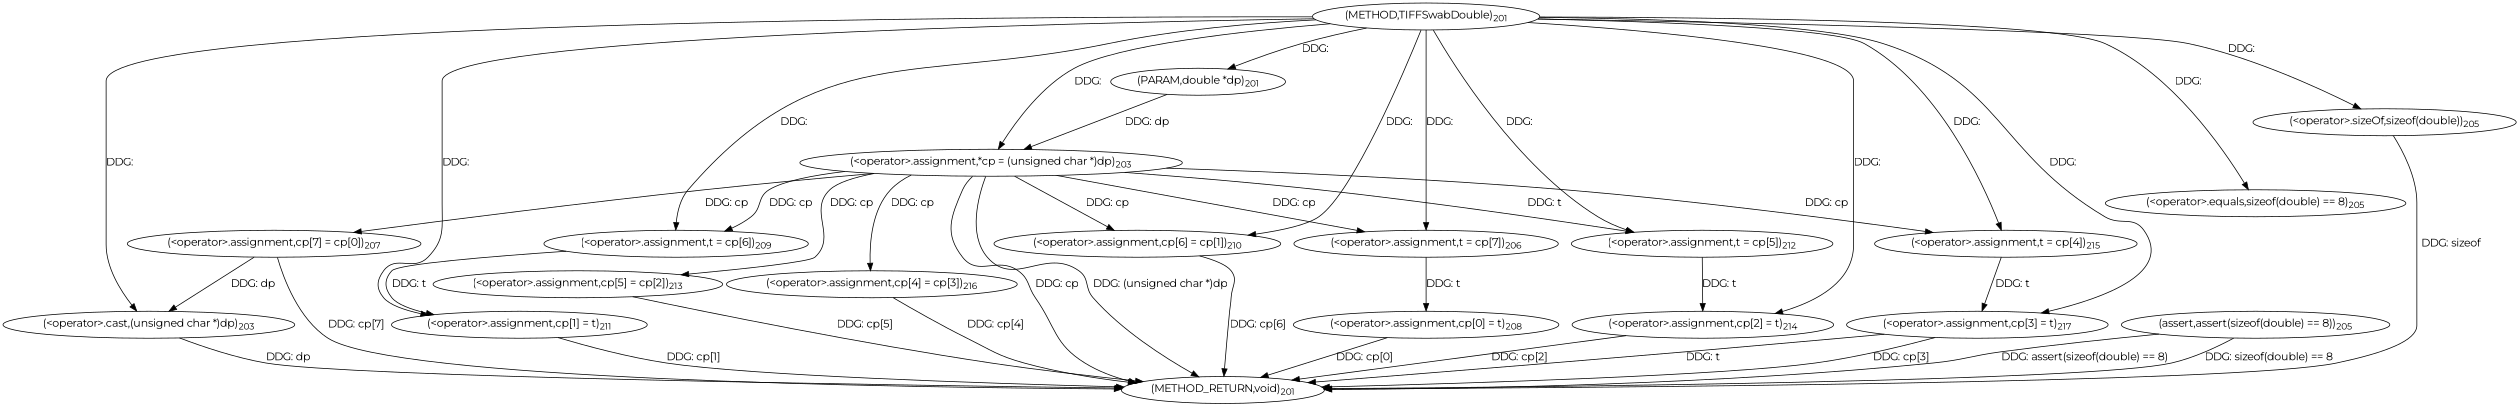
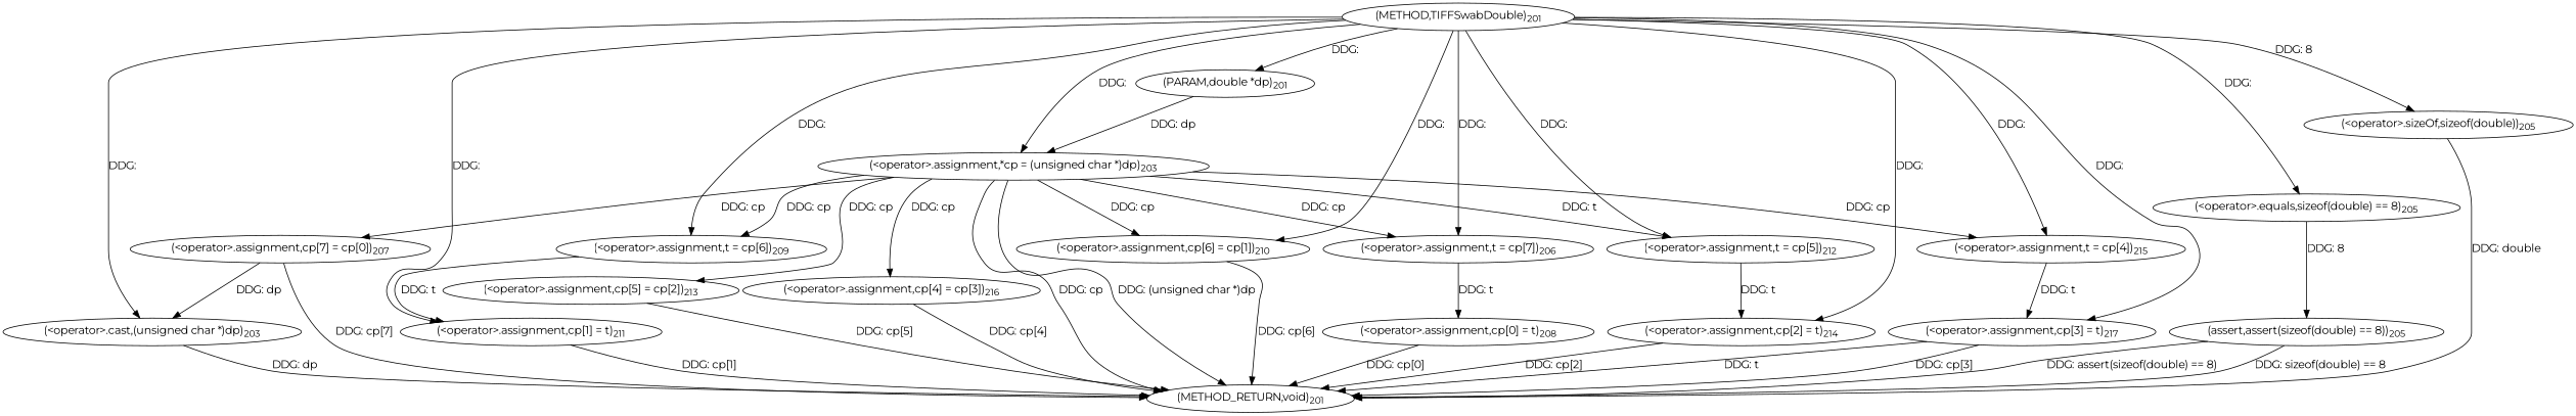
  digraph {
    fontname=Montserrat
    node [fontname=Montserrat]
    edge [fontname=Montserrat]
    n1 [label=<(METHOD,TIFFSwabDouble)<SUB>201</SUB>>]
    n2 [label=<(PARAM,double *dp)<SUB>201</SUB>>]
    n3 [label=<(&lt;operator&gt;.assignment,*cp = (unsigned char *)dp)<SUB>203</SUB>>]
    n4 [label=<(&lt;operator&gt;.assignment,t = cp[7])<SUB>206</SUB>>]
    n5 [label=<(&lt;operator&gt;.assignment,t = cp[6])<SUB>209</SUB>>]
    n6 [label=<(&lt;operator&gt;.assignment,cp[1] = t)<SUB>211</SUB>>]
    n7 [label=<(&lt;operator&gt;.assignment,t = cp[5])<SUB>212</SUB>>]
    n8 [label=<(&lt;operator&gt;.assignment,cp[2] = t)<SUB>214</SUB>>]
    n9 [label=<(&lt;operator&gt;.assignment,t = cp[4])<SUB>215</SUB>>]
    n10 [label=<(&lt;operator&gt;.assignment,cp[3] = t)<SUB>217</SUB>>]
    n11 [label=<(&lt;operator&gt;.cast,(unsigned char *)dp)<SUB>203</SUB>>]
    n12 [label=<(&lt;operator&gt;.equals,sizeof(double) == 8)<SUB>205</SUB>>]
    n13 [label=<(&lt;operator&gt;.sizeOf,sizeof(double))<SUB>205</SUB>>]
    n14 [label=<(&lt;operator&gt;.assignment,cp[6] = cp[1])<SUB>210</SUB>>]
    n15 [label=<(METHOD_RETURN,void)<SUB>201</SUB>>]
    n16 [label=<(&lt;operator&gt;.assignment,cp[7] = cp[0])<SUB>207</SUB>>]
    n17 [label=<(&lt;operator&gt;.assignment,cp[5] = cp[2])<SUB>213</SUB>>]
    n18 [label=<(&lt;operator&gt;.assignment,cp[4] = cp[3])<SUB>216</SUB>>]
    n19 [label=<(&lt;operator&gt;.assignment,cp[0] = t)<SUB>208</SUB>>]
    n20 [label=<(assert,assert(sizeof(double) == 8))<SUB>205</SUB>>]
    n1 -> n2 [label="DDG: "]
    n1 -> n3 [label="DDG: "]
    n1 -> n4 [label="DDG: "]
    n1 -> n5 [label="DDG: "]
    n1 -> n6 [label="DDG: "]
    n1 -> n7 [label="DDG: "]
    n1 -> n8 [label="DDG: "]
    n1 -> n9 [label="DDG: "]
    n1 -> n10 [label="DDG: "]
    n1 -> n11 [label="DDG: "]
    n1 -> n12 [label="DDG: "]
-   n1 -> n13 [label="DDG: "]
+   n1 -> n13 [label="DDG: 8"]
    n1 -> n14 [label="DDG: "]
    n2 -> n3 [label="DDG: dp"]
    n3 -> n4 [label="DDG: cp"]
    n3 -> n5 [label="DDG: cp"]
    n3 -> n7 [label="DDG: t"]
    n3 -> n9 [label="DDG: cp"]
    n3 -> n14 [label="DDG: cp"]
    n3 -> n15 [label="DDG: cp"]
    n3 -> n15 [label="DDG: (unsigned char *)dp"]
    n3 -> n16 [label="DDG: cp"]
    n3 -> n17 [label="DDG: cp"]
    n3 -> n18 [label="DDG: cp"]
    n4 -> n19 [label="DDG: t"]
    n5 -> n6 [label="DDG: t"]
    n6 -> n15 [label="DDG: cp[1]"]
    n7 -> n8 [label="DDG: t"]
    n8 -> n15 [label="DDG: cp[2]"]
    n9 -> n10 [label="DDG: t"]
    n10 -> n15 [label="DDG: cp[3]"]
    n10 -> n15 [label="DDG: t"]
    n11 -> n15 [label="DDG: dp"]
-   n13 -> n15 [label="DDG: sizeof"]
+   n12 -> n20 [label="DDG: 8"]
+   n13 -> n15 [label="DDG: double"]
    n14 -> n15 [label="DDG: cp[6]"]
    n16 -> n11 [label="DDG: dp"]
    n16 -> n15 [label="DDG: cp[7]"]
    n17 -> n15 [label="DDG: cp[5]"]
    n18 -> n15 [label="DDG: cp[4]"]
    n19 -> n15 [label="DDG: cp[0]"]
    n20 -> n15 [label="DDG: sizeof(double) == 8"]
    n20 -> n15 [label="DDG: assert(sizeof(double) == 8)"]
  }
